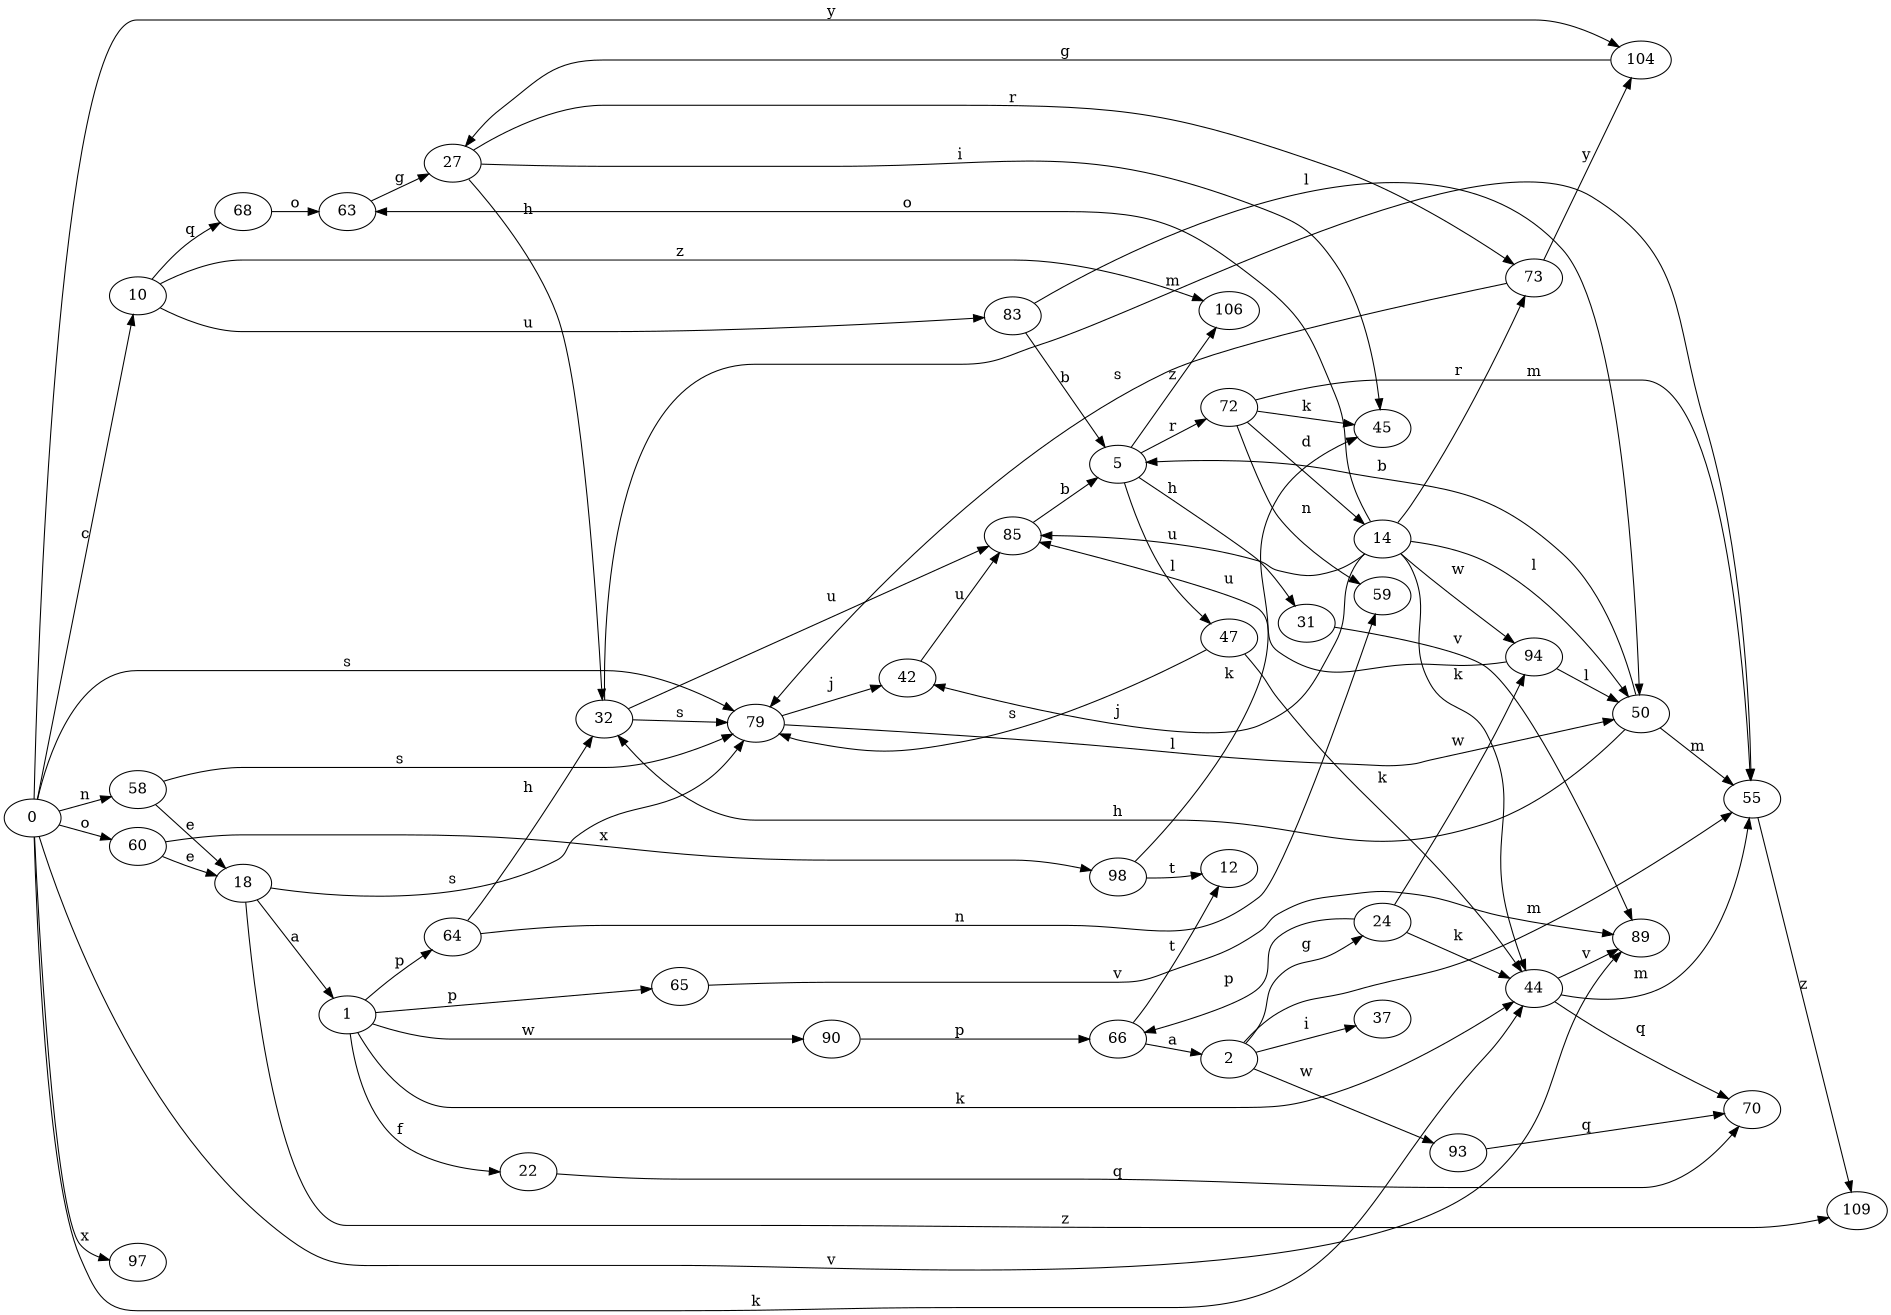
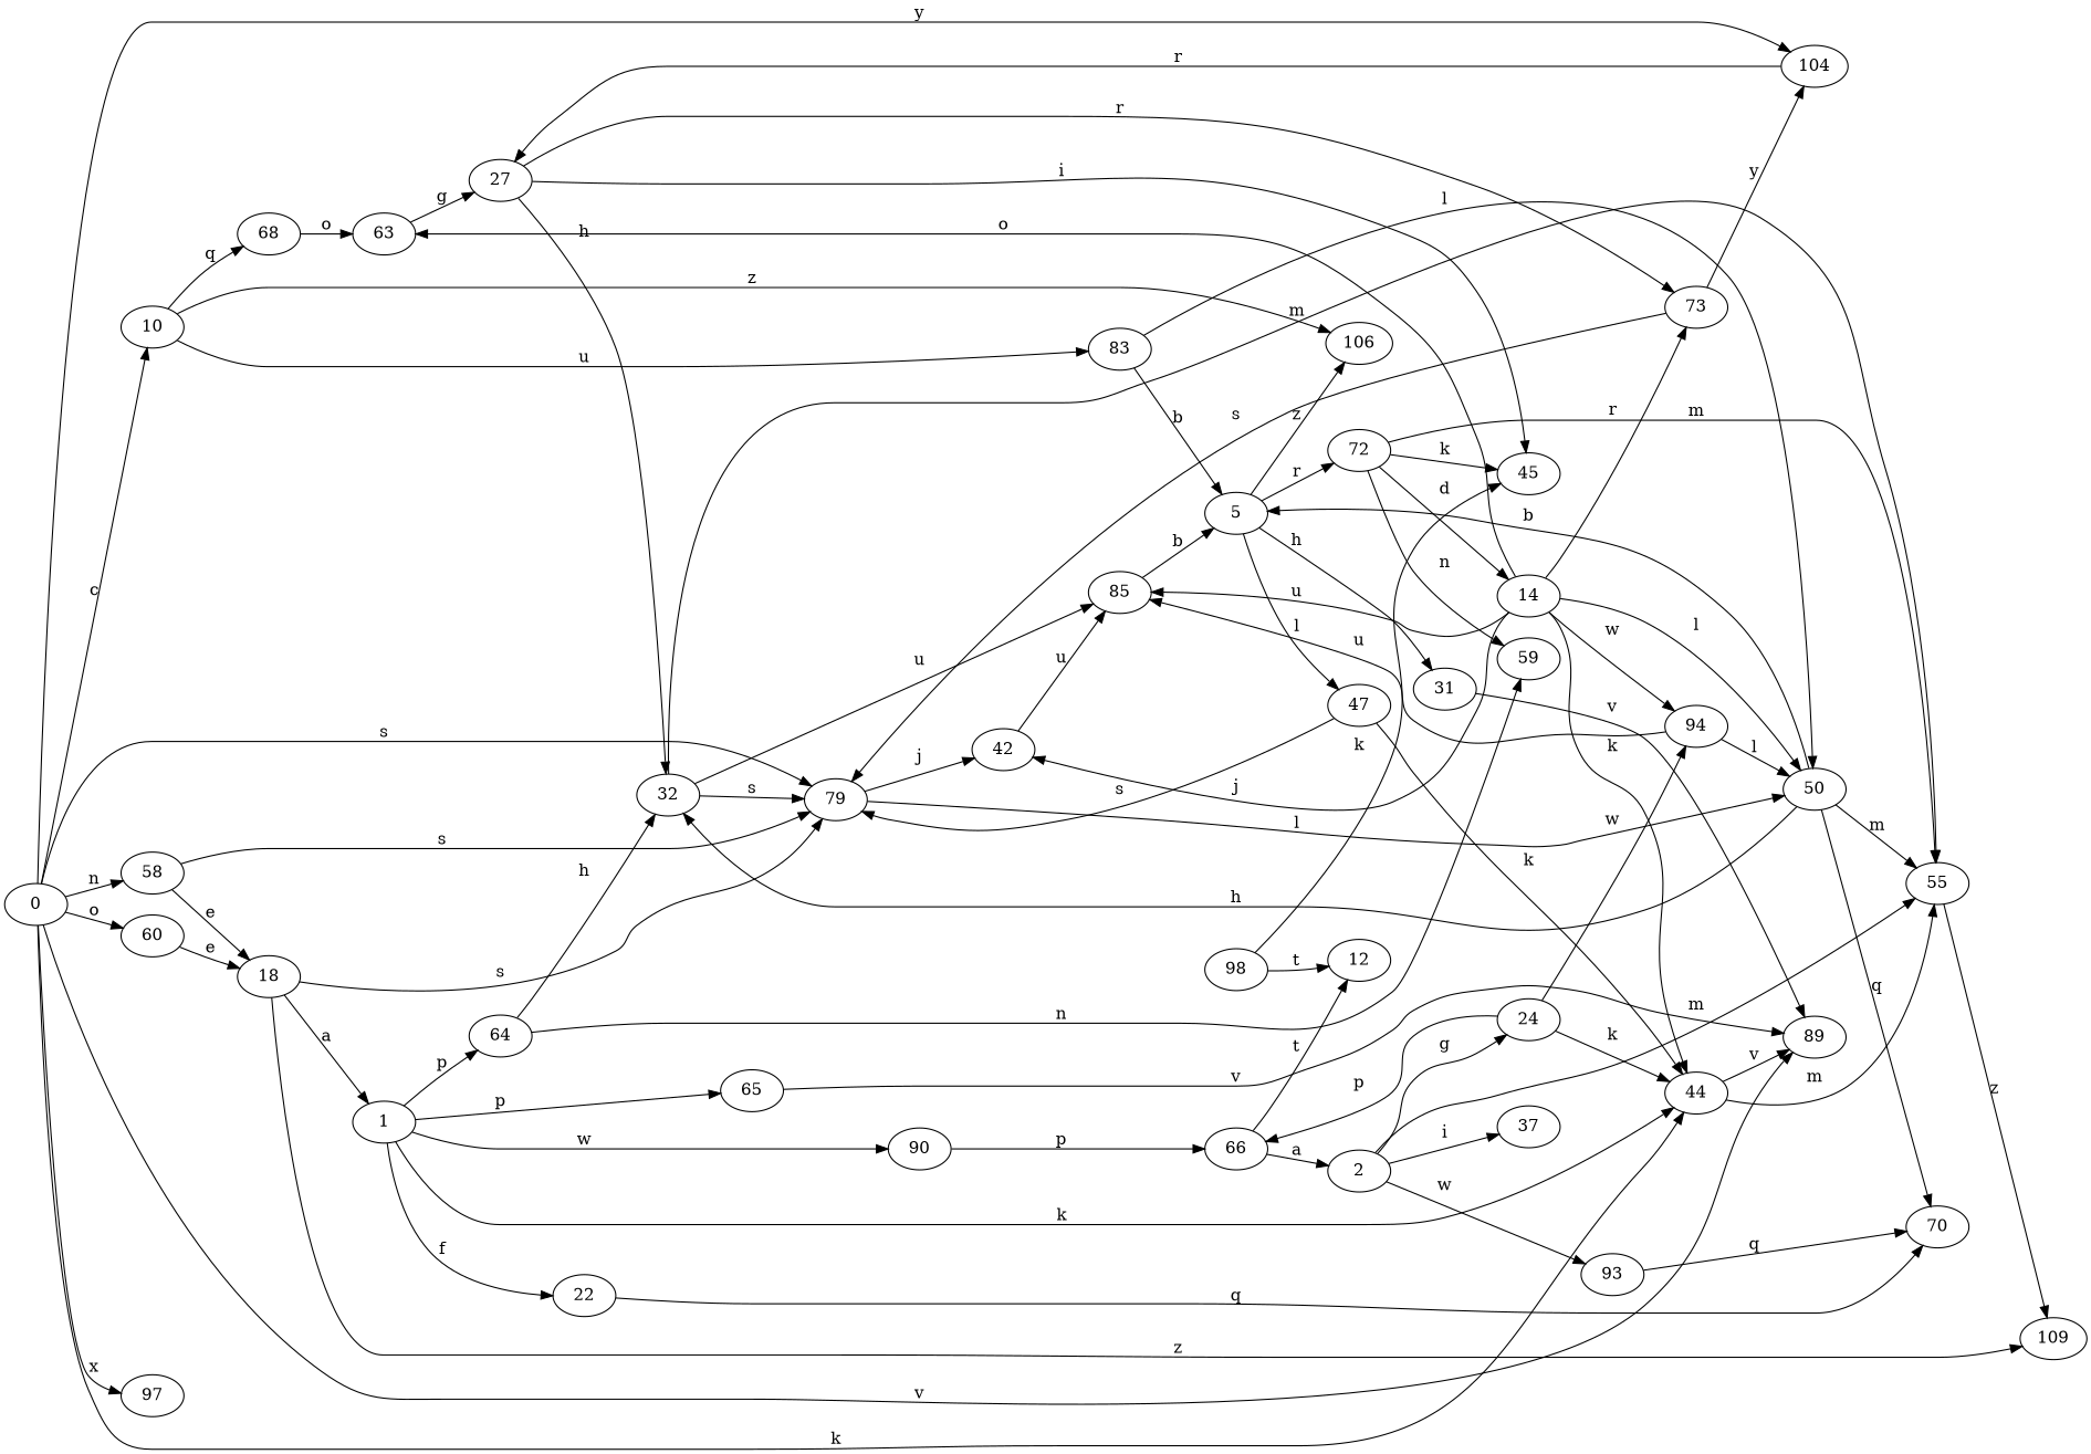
  strict digraph {
    rankdir=LR
    0
    10
    44
    58
    60
    79
    89
    97
    n9 [label=104]
    106
    68
    83
    55
    n14 [label=18]
    98
    42
    50
    27
    1
    22
    64
    65
    90
    70
    32
    59
    66
    2
    24
    37
    93
    94
    109
    n34 [label=5]
    31
    47
    72
    14
    45
    63
    73
    85
    n43 [label=12]
    0 -> 10 [label=c]
    0 -> 44 [label=k]
    0 -> 58 [label=n]
    0 -> 60 [label=o]
    0 -> 79 [label=s]
    0 -> 89 [label=v]
    0 -> 97 [label=x]
    0 -> n9 [label=y]
    10 -> 106 [label=z]
    10 -> 68 [label=q]
    10 -> 83 [label=u]
    44 -> 89 [label=v]
    44 -> 55 [label=m]
    58 -> 79 [label=s]
    58 -> n14 [label=e]
    60 -> n14 [label=e]
-   60 -> 98 [label=x]
    79 -> 42 [label=j]
    79 -> 50 [label=l]
-   n9 -> 27 [label=g]
+   n9 -> 27 [label=r]
    68 -> 63 [label=o]
    83 -> 50 [label=l]
    83 -> n34 [label=b]
    55 -> 109 [label=z]
    n14 -> 79 [label=s]
    n14 -> 1 [label=a]
    n14 -> 109 [label=z]
    98 -> 45 [label=k]
    98 -> n43 [label=t]
    42 -> 85 [label=u]
    50 -> 55 [label=m]
-   44 -> 70 [label=q]
+   50 -> 70 [label=q]
    50 -> 32 [label=h]
    50 -> n34 [label=b]
    27 -> 32 [label=h]
    27 -> 45 [label=i]
    27 -> 73 [label=r]
    1 -> 44 [label=k]
    1 -> 22 [label=f]
    1 -> 64 [label=p]
    1 -> 65 [label=p]
    1 -> 90 [label=w]
    22 -> 70 [label=q]
    64 -> 32 [label=h]
    64 -> 59 [label=n]
    65 -> 89 [label=v]
    90 -> 66 [label=p]
    32 -> 79 [label=s]
    32 -> 55 [label=m]
    32 -> 85 [label=u]
    66 -> 2 [label=a]
    66 -> n43 [label=t]
    2 -> 55 [label=m]
    2 -> 24 [label=g]
    2 -> 37 [label=i]
    2 -> 93 [label=w]
    24 -> 44 [label=k]
    24 -> 66 [label=p]
    24 -> 94 [label=w]
    93 -> 70 [label=q]
    94 -> 50 [label=l]
    94 -> 85 [label=u]
    n34 -> 106 [label=z]
    n34 -> 31 [label=h]
    n34 -> 47 [label=l]
    n34 -> 72 [label=r]
    31 -> 89 [label=v]
    47 -> 44 [label=k]
    47 -> 79 [label=s]
    72 -> 55 [label=m]
    72 -> 59 [label=n]
    72 -> 14 [label=d]
    72 -> 45 [label=k]
    14 -> 44 [label=k]
    14 -> 42 [label=j]
    14 -> 50 [label=l]
    14 -> 94 [label=w]
    14 -> 63 [label=o]
    14 -> 73 [label=r]
    14 -> 85 [label=u]
    63 -> 27 [label=g]
    73 -> 79 [label=s]
    73 -> n9 [label=y]
    85 -> n34 [label=b]
  }
